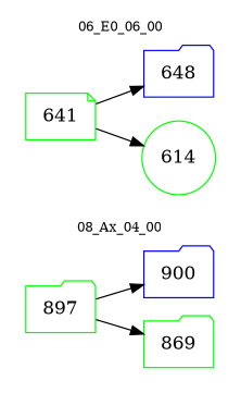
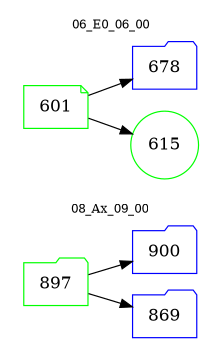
  digraph {
    rankdir=LR
    node [color=green shape=folder]
    edge [color=black]
    n1 [label=897]
-   n2 [label=869]
+   n2 [color=blue label=869]
    n3 [color=blue label=900]
-   n4 [label=641 shape=note]
-   n5 [label=614 shape=circle]
-   n6 [color=blue label=648]
+   n4 [label=601 shape=note]
+   n5 [label=615 shape=circle]
+   n6 [color=blue label=678]
    subgraph cluster_1 {
      color=white
      fontsize=10
-     label="08_Ax_04_00"
+     label="08_Ax_09_00"
      n1
      n2
      n3
    }
    subgraph cluster_2 {
      color=white
      fontsize=10
      label="06_E0_06_00"
      n4
      n5
      n6
    }
    n1 -> n2
    n1 -> n3
    n4 -> n5
    n4 -> n6
  }
